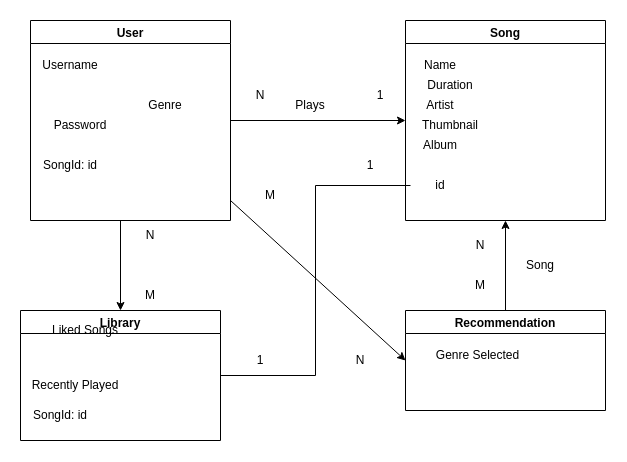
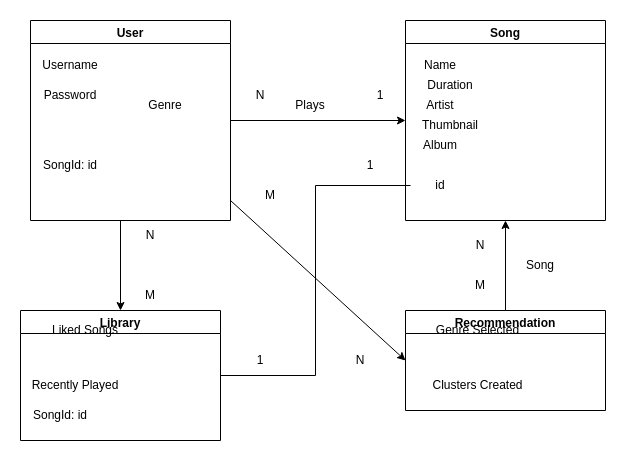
  <mxCell id="0" />
  <mxCell id="1" parent="0" />
  <mxCell id="2" value="User" style="swimlane;" parent="1" vertex="1"><mxGeometry x="30" y="20" width="200" height="200" as="geometry" /></mxCell>
  <mxCell id="3" value="Username" style="text;html=1;strokeColor=none;fillColor=none;align=center;verticalAlign=middle;whiteSpace=wrap;rounded=0;" parent="2" vertex="1"><mxGeometry x="10" y="30" width="60" height="30" as="geometry" /></mxCell>
- <mxCell id="4" value="Password" style="text;html=1;strokeColor=none;fillColor=none;align=center;verticalAlign=middle;whiteSpace=wrap;rounded=0;" parent="2" vertex="1"><mxGeometry x="20" y="90" width="60" height="30" as="geometry" /></mxCell>
+ <mxCell id="4" value="Password" style="text;html=1;strokeColor=none;fillColor=none;align=center;verticalAlign=middle;whiteSpace=wrap;rounded=0;" parent="2" vertex="1"><mxGeometry x="10" y="60" width="60" height="30" as="geometry" /></mxCell>
  <mxCell id="5" value="Genre" style="text;html=1;strokeColor=none;fillColor=none;align=center;verticalAlign=middle;whiteSpace=wrap;rounded=0;" parent="2" vertex="1"><mxGeometry x="105" y="70" width="60" height="30" as="geometry" /></mxCell>
  <mxCell id="6" value="SongId: id" style="text;html=1;strokeColor=none;fillColor=none;align=center;verticalAlign=middle;whiteSpace=wrap;rounded=0;" vertex="1" parent="2"><mxGeometry x="10" y="130" width="60" height="30" as="geometry" /></mxCell>
  <mxCell id="7" value="Song " style="swimlane;" parent="1" vertex="1"><mxGeometry x="405" y="20" width="200" height="200" as="geometry" /></mxCell>
  <mxCell id="8" value="Name" style="text;html=1;strokeColor=none;fillColor=none;align=center;verticalAlign=middle;whiteSpace=wrap;rounded=0;" parent="7" vertex="1"><mxGeometry x="5" y="30" width="60" height="30" as="geometry" /></mxCell>
  <mxCell id="9" value="Duration" style="text;html=1;strokeColor=none;fillColor=none;align=center;verticalAlign=middle;whiteSpace=wrap;rounded=0;" parent="7" vertex="1"><mxGeometry x="15" y="50" width="60" height="30" as="geometry" /></mxCell>
  <mxCell id="10" value="Thumbnail" style="text;html=1;strokeColor=none;fillColor=none;align=center;verticalAlign=middle;whiteSpace=wrap;rounded=0;" parent="7" vertex="1"><mxGeometry x="15" y="90" width="60" height="30" as="geometry" /></mxCell>
  <mxCell id="11" value="Album" style="text;html=1;strokeColor=none;fillColor=none;align=center;verticalAlign=middle;whiteSpace=wrap;rounded=0;" parent="7" vertex="1"><mxGeometry x="5" y="110" width="60" height="30" as="geometry" /></mxCell>
  <mxCell id="12" value="id" style="text;html=1;strokeColor=none;fillColor=none;align=center;verticalAlign=middle;whiteSpace=wrap;rounded=0;" vertex="1" parent="7"><mxGeometry x="5" y="150" width="60" height="30" as="geometry" /></mxCell>
  <mxCell id="13" value="Artist" style="text;html=1;strokeColor=none;fillColor=none;align=center;verticalAlign=middle;whiteSpace=wrap;rounded=0;" vertex="1" parent="7"><mxGeometry x="5" y="70" width="60" height="30" as="geometry" /></mxCell>
  <mxCell id="14" style="edgeStyle=orthogonalEdgeStyle;rounded=0;orthogonalLoop=1;jettySize=auto;html=1;exitX=1;exitY=0.5;exitDx=0;exitDy=0;entryX=0;entryY=0.5;entryDx=0;entryDy=0;endArrow=none;" edge="1" parent="1" source="15" target="12"><mxGeometry relative="1" as="geometry" /></mxCell>
  <mxCell id="15" value="Library" style="swimlane;startSize=23;" parent="1" vertex="1"><mxGeometry x="20" y="310" width="200" height="130" as="geometry" /></mxCell>
  <mxCell id="16" value="Liked Songs" style="text;html=1;strokeColor=none;fillColor=none;align=center;verticalAlign=middle;whiteSpace=wrap;rounded=0;" parent="15" vertex="1"><mxGeometry x="15" y="5" width="100" height="30" as="geometry" /></mxCell>
  <mxCell id="17" value="Recently Played" style="text;html=1;strokeColor=none;fillColor=none;align=center;verticalAlign=middle;whiteSpace=wrap;rounded=0;" parent="15" vertex="1"><mxGeometry x="10" y="60" width="90" height="30" as="geometry" /></mxCell>
  <mxCell id="18" value="SongId: id" style="text;html=1;strokeColor=none;fillColor=none;align=center;verticalAlign=middle;whiteSpace=wrap;rounded=0;" vertex="1" parent="15"><mxGeometry x="10" y="90" width="60" height="30" as="geometry" /></mxCell>
  <mxCell id="19" value="Recommendation" style="swimlane;startSize=23;" parent="1" vertex="1"><mxGeometry x="405" y="310" width="200" height="100" as="geometry" /></mxCell>
- <mxCell id="20" value="Genre Selected" style="text;html=1;strokeColor=none;fillColor=none;align=center;verticalAlign=middle;whiteSpace=wrap;rounded=0;" parent="19" vertex="1"><mxGeometry x="15" y="30" width="115" height="30" as="geometry" /></mxCell>
+ <mxCell id="20" value="Genre Selected" style="text;html=1;strokeColor=none;fillColor=none;align=center;verticalAlign=middle;whiteSpace=wrap;rounded=0;" parent="19" vertex="1"><mxGeometry x="15" y="5" width="115" height="30" as="geometry" /></mxCell>
+ <mxCell id="21" value="Clusters Created" style="text;html=1;strokeColor=none;fillColor=none;align=center;verticalAlign=middle;whiteSpace=wrap;rounded=0;" parent="19" vertex="1"><mxGeometry x="15" y="60" width="115" height="30" as="geometry" /></mxCell>
  <mxCell id="22" value="" style="endArrow=classic;html=1;rounded=0;entryX=0;entryY=0.5;entryDx=0;entryDy=0;exitX=1;exitY=0.5;exitDx=0;exitDy=0;" parent="1" source="2" target="7" edge="1"><mxGeometry width="50" height="50" relative="1" as="geometry"><mxPoint x="380" y="400" as="sourcePoint" /><mxPoint x="430" y="350" as="targetPoint" /></mxGeometry></mxCell>
  <mxCell id="23" value="" style="endArrow=classic;html=1;rounded=0;entryX=0;entryY=0.5;entryDx=0;entryDy=0;" parent="1" target="19" edge="1"><mxGeometry width="50" height="50" relative="1" as="geometry"><mxPoint x="230" y="200" as="sourcePoint" /><mxPoint x="415" y="130" as="targetPoint" /></mxGeometry></mxCell>
  <mxCell id="24" value="" style="endArrow=classic;html=1;rounded=0;entryX=0.5;entryY=1;entryDx=0;entryDy=0;exitX=0.5;exitY=0;exitDx=0;exitDy=0;" parent="1" source="19" target="7" edge="1"><mxGeometry width="50" height="50" relative="1" as="geometry"><mxPoint x="380" y="400" as="sourcePoint" /><mxPoint x="430" y="350" as="targetPoint" /></mxGeometry></mxCell>
  <mxCell id="25" value="" style="endArrow=classic;html=1;rounded=0;entryX=0.5;entryY=0;entryDx=0;entryDy=0;" parent="1" target="15" edge="1"><mxGeometry width="50" height="50" relative="1" as="geometry"><mxPoint x="120" y="220" as="sourcePoint" /><mxPoint x="430" y="350" as="targetPoint" /></mxGeometry></mxCell>
  <mxCell id="26" value="Plays" style="text;html=1;strokeColor=none;fillColor=none;align=center;verticalAlign=middle;whiteSpace=wrap;rounded=0;" parent="1" vertex="1"><mxGeometry x="280" y="90" width="60" height="30" as="geometry" /></mxCell>
  <mxCell id="27" value="Song" style="text;html=1;strokeColor=none;fillColor=none;align=center;verticalAlign=middle;whiteSpace=wrap;rounded=0;" parent="1" vertex="1"><mxGeometry x="510" y="250" width="60" height="30" as="geometry" /></mxCell>
  <mxCell id="28" value="N" style="text;html=1;strokeColor=none;fillColor=none;align=center;verticalAlign=middle;whiteSpace=wrap;rounded=0;" vertex="1" parent="1"><mxGeometry x="130" y="230" width="40" height="10" as="geometry" /></mxCell>
  <mxCell id="29" value="M" style="text;html=1;strokeColor=none;fillColor=none;align=center;verticalAlign=middle;whiteSpace=wrap;rounded=0;" vertex="1" parent="1"><mxGeometry x="130" y="290" width="40" height="10" as="geometry" /></mxCell>
  <mxCell id="30" value="1" style="text;html=1;strokeColor=none;fillColor=none;align=center;verticalAlign=middle;whiteSpace=wrap;rounded=0;" vertex="1" parent="1"><mxGeometry x="350" y="80" width="60" height="30" as="geometry" /></mxCell>
  <mxCell id="31" value="N" style="text;html=1;strokeColor=none;fillColor=none;align=center;verticalAlign=middle;whiteSpace=wrap;rounded=0;" vertex="1" parent="1"><mxGeometry x="230" y="80" width="60" height="30" as="geometry" /></mxCell>
  <mxCell id="32" value="N" style="text;html=1;strokeColor=none;fillColor=none;align=center;verticalAlign=middle;whiteSpace=wrap;rounded=0;" vertex="1" parent="1"><mxGeometry x="330" y="345" width="60" height="30" as="geometry" /></mxCell>
  <mxCell id="33" value="M" style="text;html=1;strokeColor=none;fillColor=none;align=center;verticalAlign=middle;whiteSpace=wrap;rounded=0;" vertex="1" parent="1"><mxGeometry x="240" y="180" width="60" height="30" as="geometry" /></mxCell>
  <mxCell id="34" value="N" style="text;html=1;strokeColor=none;fillColor=none;align=center;verticalAlign=middle;whiteSpace=wrap;rounded=0;" vertex="1" parent="1"><mxGeometry x="450" y="230" width="60" height="30" as="geometry" /></mxCell>
  <mxCell id="35" value="M" style="text;html=1;strokeColor=none;fillColor=none;align=center;verticalAlign=middle;whiteSpace=wrap;rounded=0;" vertex="1" parent="1"><mxGeometry x="450" y="270" width="60" height="30" as="geometry" /></mxCell>
  <mxCell id="36" value="1" style="text;html=1;strokeColor=none;fillColor=none;align=center;verticalAlign=middle;whiteSpace=wrap;rounded=0;" vertex="1" parent="1"><mxGeometry x="230" y="345" width="60" height="30" as="geometry" /></mxCell>
  <mxCell id="37" value="1" style="text;html=1;strokeColor=none;fillColor=none;align=center;verticalAlign=middle;whiteSpace=wrap;rounded=0;" vertex="1" parent="1"><mxGeometry x="340" y="150" width="60" height="30" as="geometry" /></mxCell>
